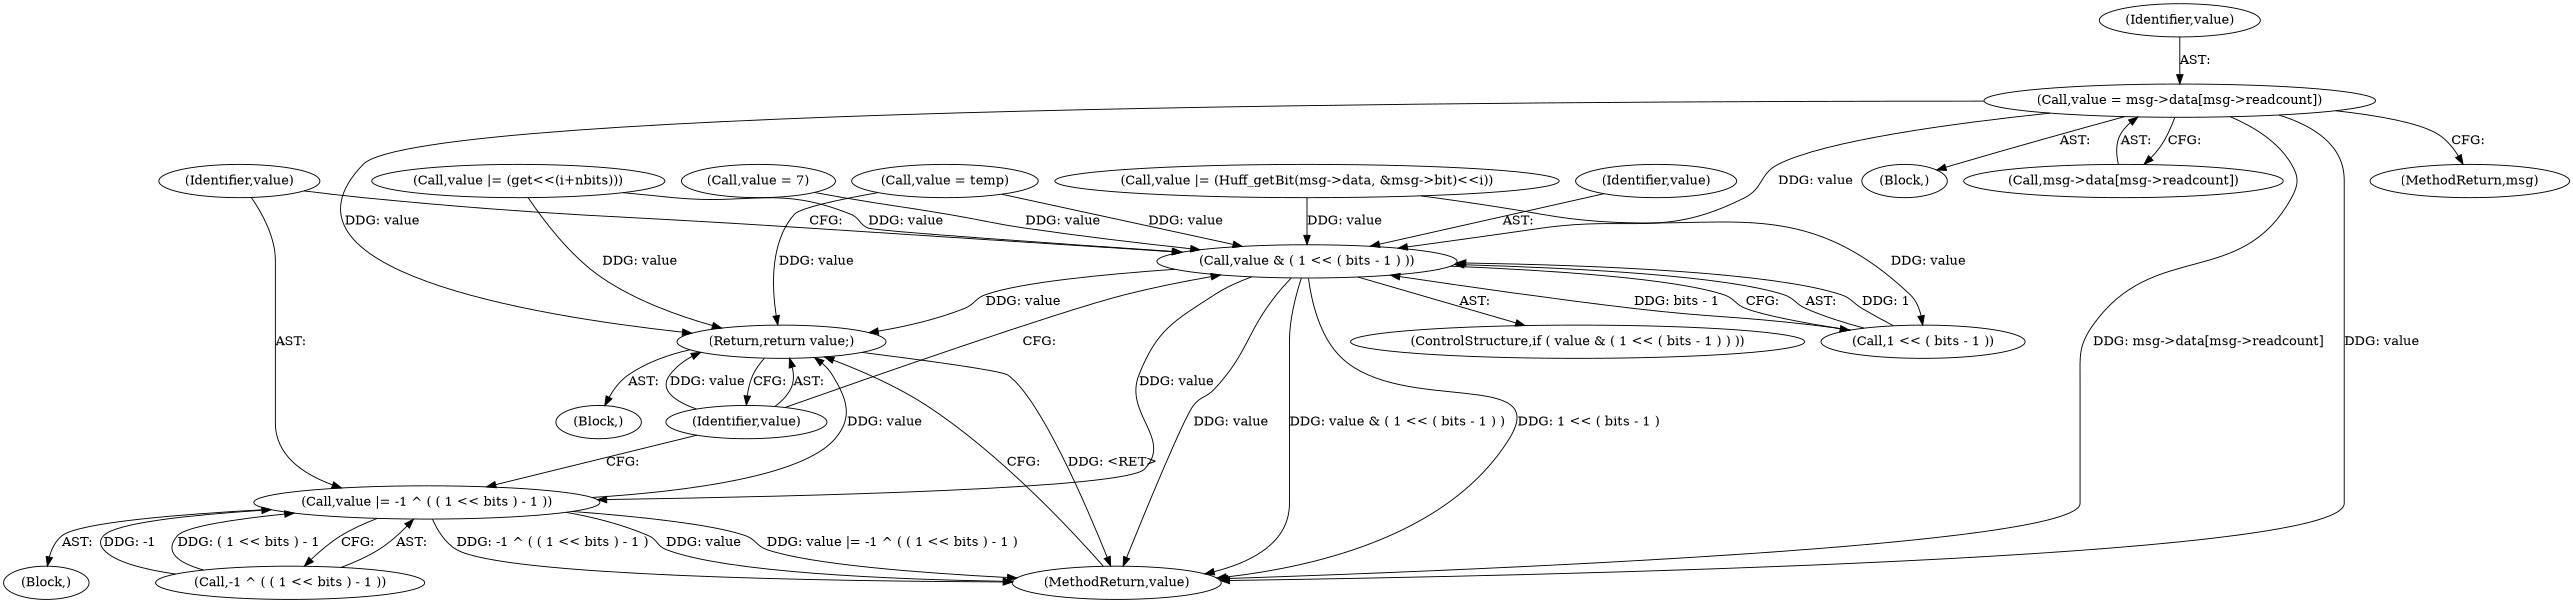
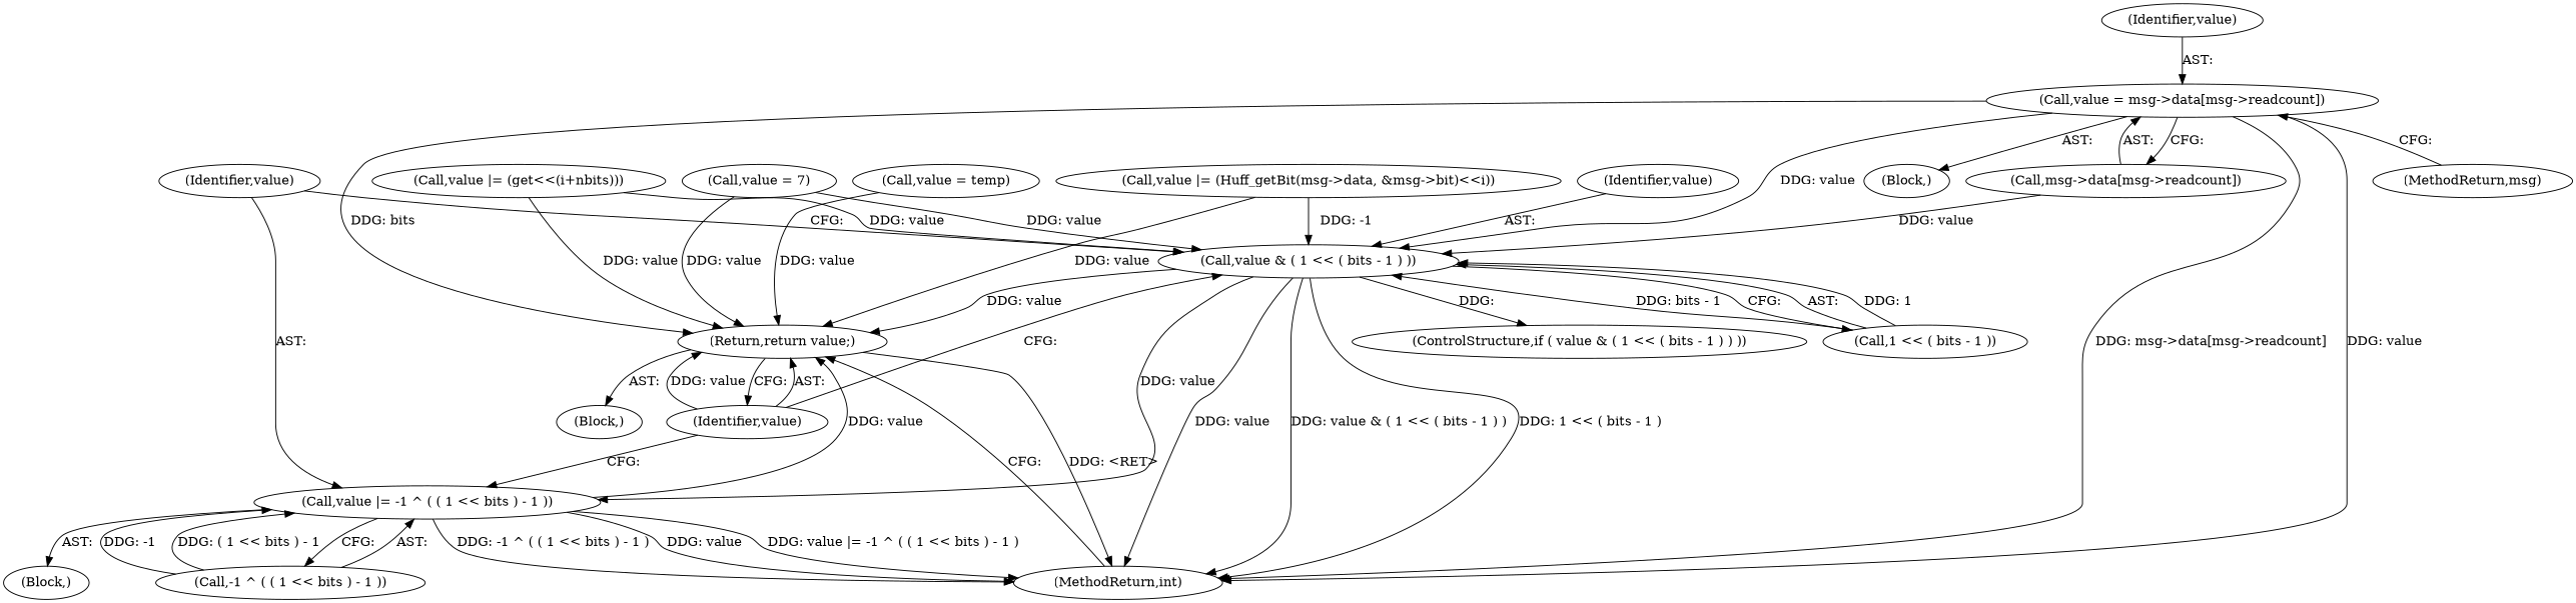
  digraph {
    n1 [label="(Call,value = msg->data[msg->readcount])"]
    n2 [label="(Call,value & ( 1 << ( bits - 1 ) ))"]
    n3 [label="(Return,return value;)"]
    n4 [label="(Block,)"]
    n5 [label="(Call,msg->data[msg->readcount])"]
-   n6 [label="(MethodReturn,value)"]
+   n6 [label="(MethodReturn,int)"]
    n7 [label="(Call,value |= -1 ^ ( ( 1 << bits ) - 1 ))"]
    n8 [label="(ControlStructure,if ( value & ( 1 << ( bits - 1 ) ) ))"]
    n9 [label="(Call,1 << ( bits - 1 ))"]
    n10 [label="(Block,)"]
    n11 [label="(Identifier,value)"]
    n12 [label="(Block,)"]
    n13 [label="(Call,-1 ^ ( ( 1 << bits ) - 1 ))"]
    n14 [label="(Identifier,value)"]
    n15 [label="(Identifier,value)"]
    n16 [label="(Identifier,value)"]
    n17 [label="(Call,value |= (get<<(i+nbits)))"]
    n18 [label="(MethodReturn,msg)"]
    n19 [label="(Call,value = temp)"]
    n20 [label="(Call,value |= (Huff_getBit(msg->data, &msg->bit)<<i))"]
    n21 [label="(Call,value = 7)"]
    n1 -> n2 [label="DDG: value"]
-   n1 -> n3 [label="DDG: value"]
+   n1 -> n3 [label="DDG: bits"]
    n1 -> n4 [label="AST: "]
    n1 -> n5 [label="CFG: "]
    n1 -> n6 [label="DDG: msg->data[msg->readcount]"]
    n1 -> n6 [label="DDG: value"]
    n2 -> n3 [label="DDG: value"]
    n2 -> n6 [label="DDG: value"]
    n2 -> n6 [label="DDG: value & ( 1 << ( bits - 1 ) )"]
    n2 -> n6 [label="DDG: 1 << ( bits - 1 )"]
    n2 -> n7 [label="DDG: value"]
-   n2 -> n8 [label="AST: "]
+   n2 -> n8 [label="DDG: "]
    n2 -> n9 [label="CFG: "]
    n3 -> n6 [label="DDG: <RET>"]
    n3 -> n10 [label="AST: "]
    n3 -> n11 [label="CFG: "]
    n5 -> n1 [label="AST: "]
    n6 -> n3 [label="CFG: "]
    n7 -> n3 [label="DDG: value"]
    n7 -> n6 [label="DDG: value |= -1 ^ ( ( 1 << bits ) - 1 )"]
    n7 -> n6 [label="DDG: -1 ^ ( ( 1 << bits ) - 1 )"]
    n7 -> n6 [label="DDG: value"]
    n7 -> n12 [label="AST: "]
    n7 -> n13 [label="CFG: "]
    n9 -> n2 [label="AST: "]
    n9 -> n2 [label="DDG: 1"]
    n9 -> n2 [label="DDG: bits - 1"]
    n11 -> n2 [label="CFG: "]
    n11 -> n3 [label="AST: "]
    n11 -> n3 [label="DDG: value"]
    n11 -> n7 [label="CFG: "]
    n13 -> n7 [label="AST: "]
    n13 -> n7 [label="DDG: -1"]
    n13 -> n7 [label="DDG: ( 1 << bits ) - 1"]
    n14 -> n1 [label="AST: "]
    n15 -> n2 [label="AST: "]
    n16 -> n2 [label="CFG: "]
    n16 -> n7 [label="AST: "]
    n17 -> n2 [label="DDG: value"]
    n17 -> n3 [label="DDG: value"]
-   n1 -> n18 [label="CFG: "]
-   n19 -> n2 [label="DDG: value"]
+   n18 -> n1 [label="CFG: "]
+   n5 -> n2 [label="DDG: value"]
    n19 -> n3 [label="DDG: value"]
-   n20 -> n2 [label="DDG: value"]
-   n20 -> n9 [label="DDG: value"]
+   n20 -> n2 [label="DDG: -1"]
+   n20 -> n3 [label="DDG: value"]
    n21 -> n2 [label="DDG: value"]
+   n21 -> n3 [label="DDG: value"]
  }
